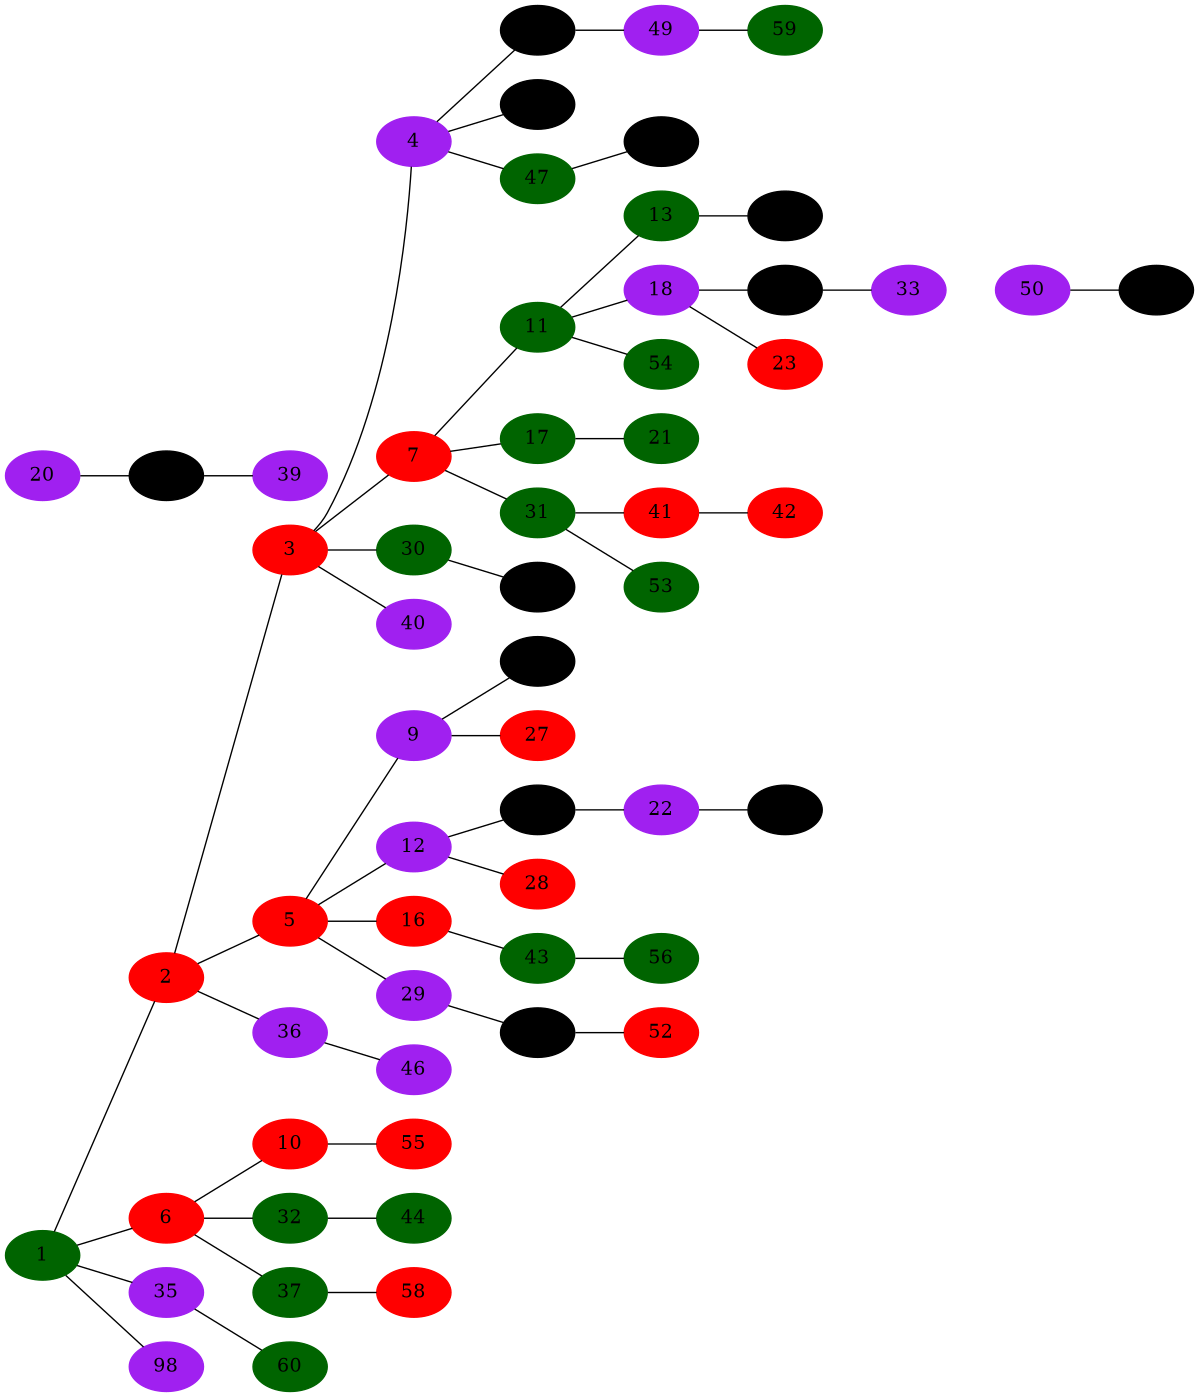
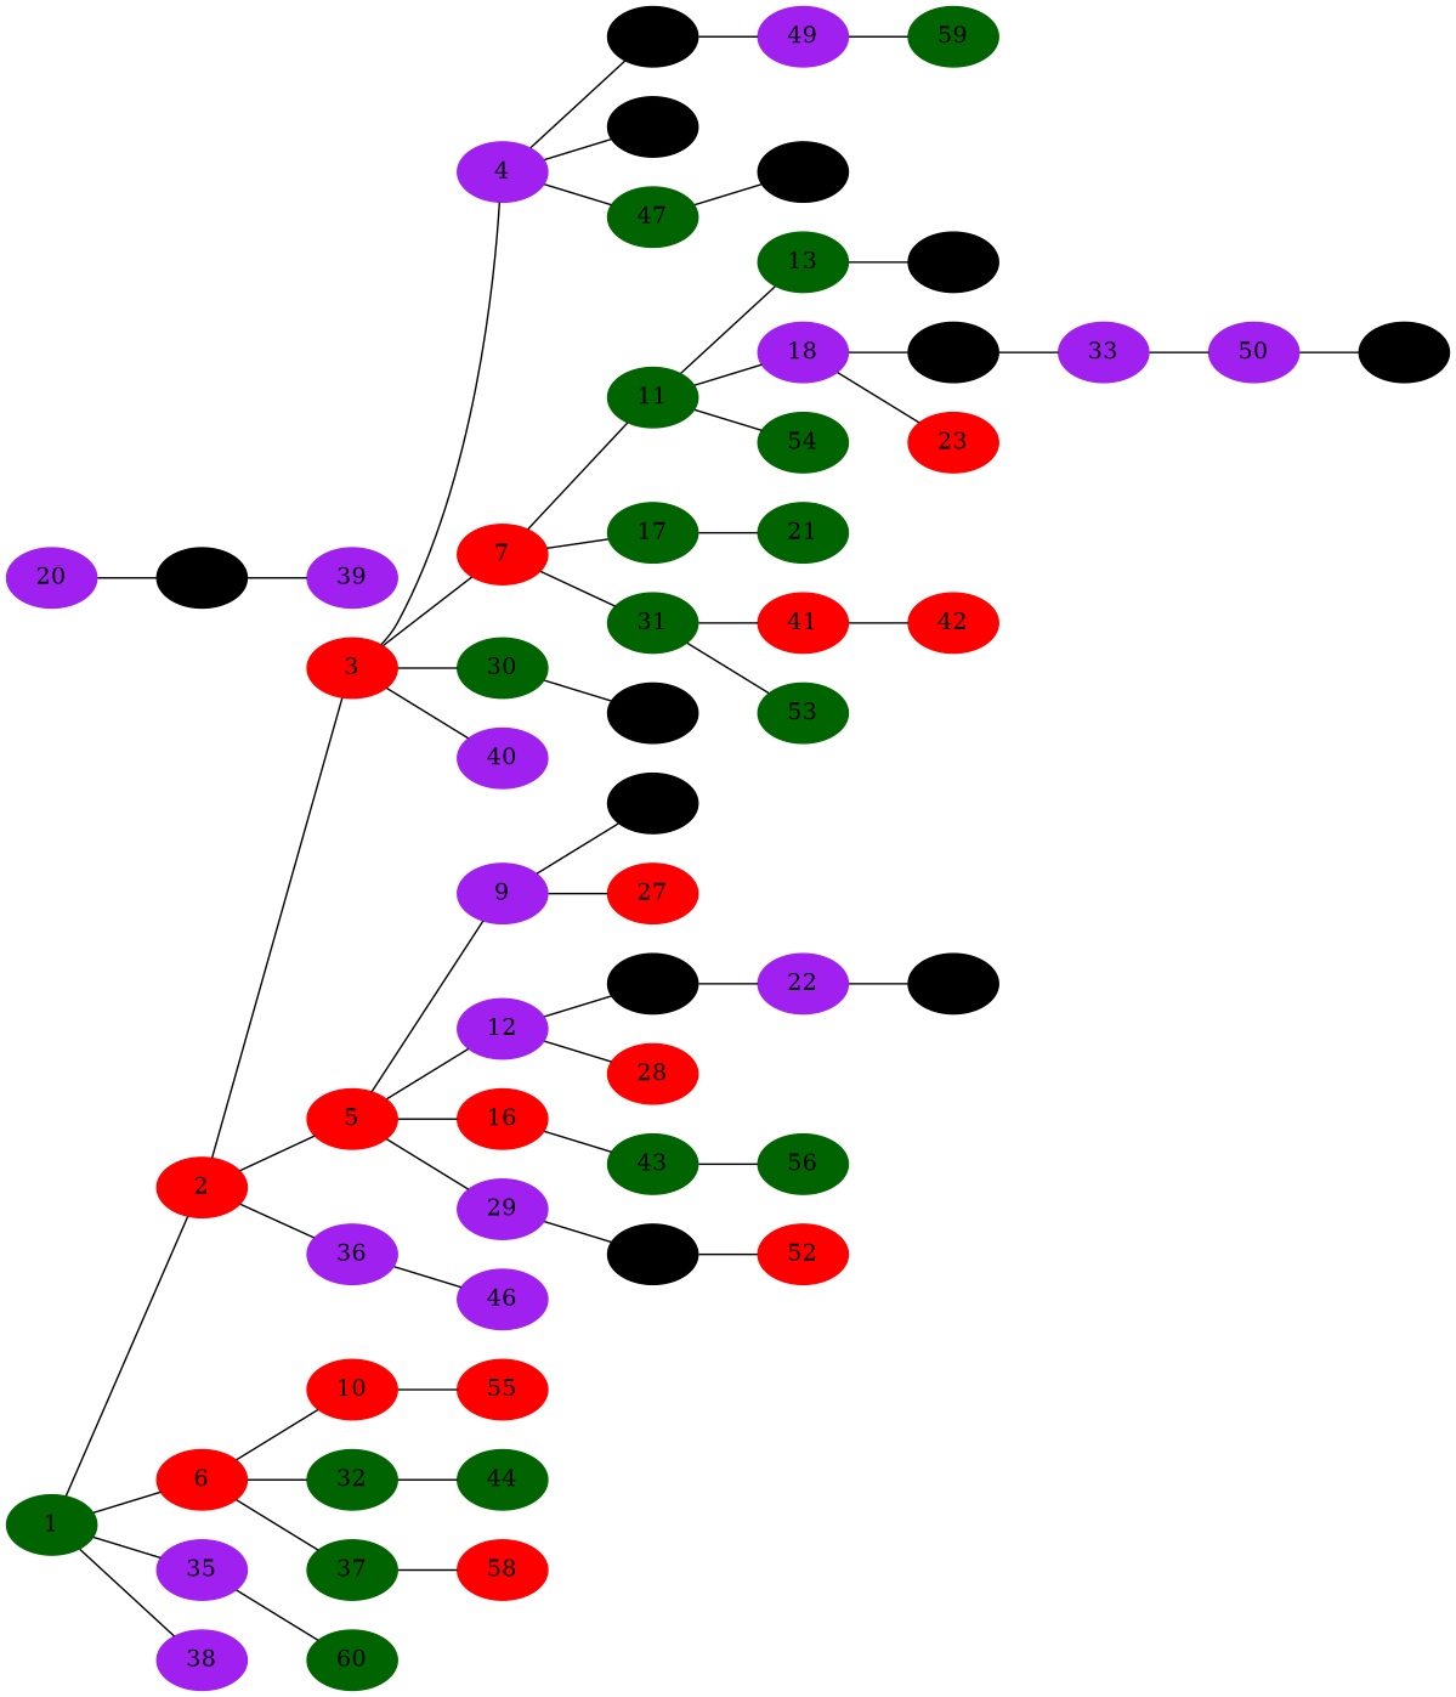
  graph {
    rankdir=LR
    node [color=darkgreen style=filled]
    2 [color=red]
    1
    6 [color=red]
    35 [color=purple]
-   38 [color=purple label=98]
+   38 [color=purple]
    3 [color=red]
    5 [color=red]
    36 [color=purple]
    10 [color=red]
    32
    37
    60
    4 [color=purple]
    7 [color=red]
    30
    40 [color=purple]
    9 [color=purple]
    12 [color=purple]
    16 [color=red]
    29 [color=purple]
    46 [color=purple]
    8 [color=black]
    26 [color=black]
    47
    11
    17
    31
    48 [color=black]
    49 [color=purple]
    57 [color=black]
    14 [color=black]
    27 [color=red]
    15 [color=black]
    28 [color=red]
    43
    45 [color=black]
    55 [color=red]
    44
    58 [color=red]
    13
    18 [color=purple]
    54
    21
    41 [color=red]
    53
    59
    24 [color=black]
    19 [color=black]
    23 [color=red]
    22 [color=purple]
    25 [color=black]
    56
    33 [color=purple]
    20 [color=purple]
    34 [color=black]
    50 [color=purple]
    39 [color=purple]
    52 [color=red]
    42 [color=red]
    51 [color=black]
    2 -- 3
    2 -- 5
    2 -- 36
    1 -- 2
    1 -- 6
    1 -- 35
    1 -- 38
    6 -- 10
    6 -- 32
    6 -- 37
    35 -- 60
    3 -- 4
    3 -- 7
    3 -- 30
    3 -- 40
    5 -- 9
    5 -- 12
    5 -- 16
    5 -- 29
    36 -- 46
    10 -- 55
    32 -- 44
    37 -- 58
    4 -- 8
    4 -- 26
    4 -- 47
    7 -- 11
    7 -- 17
    7 -- 31
    30 -- 48
    9 -- 14
    9 -- 27
    12 -- 15
    12 -- 28
    16 -- 43
    29 -- 45
    8 -- 49
    47 -- 57
    11 -- 13
    11 -- 18
    11 -- 54
    17 -- 21
    31 -- 41
    31 -- 53
    49 -- 59
    15 -- 22
    43 -- 56
    45 -- 52
    13 -- 24
    18 -- 19
    18 -- 23
    41 -- 42
    19 -- 33
    22 -- 25
+   33 -- 50
    20 -- 34
    34 -- 39
    50 -- 51
  }
